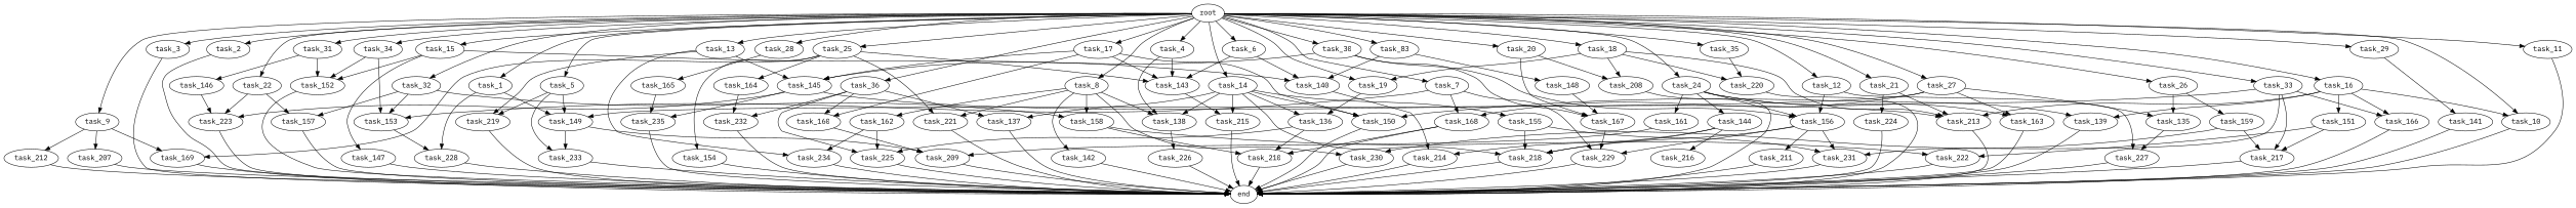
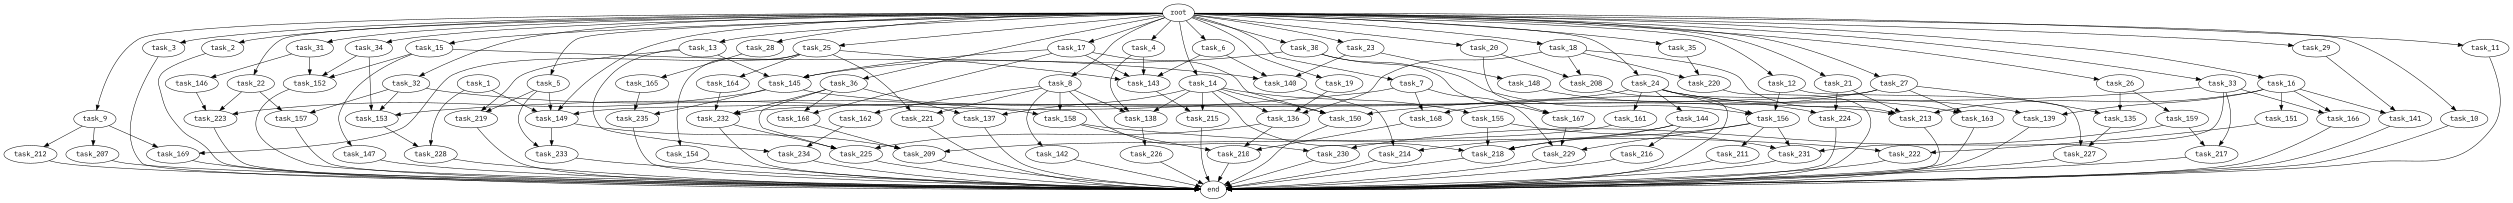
  digraph {
    fontname="IBM Plex Mono"
    node [fontname="IBM Plex Mono"]
    edge [fontname="IBM Plex Mono"]
    task_162
    task_225
    task_234
    end
    task_147
    task_221
    task_140
    task_214
    task_15
    task_152
    task_145
    task_213
    task_223
    task_235
    task_229
    task_161
    task_209
    task_9
    task_169
    task_212
    task_207
    task_163
    task_215
    task_4
    task_138
    task_143
    task_226
    task_136
    task_210
    task_166
    task_13
    task_219
    task_14
    task_150
    task_155
    task_218
    task_137
    task_231
    task_32
    task_158
    task_157
    task_153
    task_222
    task_228
    task_3
    task_159
    task_217
    task_230
    task_5
    task_149
    task_233
    task_156
    task_211
    task_20
    task_208
    task_167
    task_224
    task_22
    task_26
    task_135
    task_227
    task_28
    task_165
    task_148
    task_2
    task_7
    task_168
    task_25
    task_154
    task_164
    task_232
    task_36
    task_160
    task_31
    task_146
    task_1
-   task_23 [label=task_83]
+   task_23
    task_139
    task_141
    task_29
    task_220
    task_24
    task_144
    task_216
    task_18
    task_19
    task_21
    task_16
    task_151
    task_30
    task_17
    task_8
    task_142
    task_12
    task_34
    root
    task_10
    task_27
    task_6
    task_35
    task_33
    task_11
-   task_162 -> task_225
+   task_232 -> task_225
    task_162 -> task_234
    task_225 -> end
    task_234 -> end
    task_147 -> end
    task_221 -> end
    task_140 -> task_214
    task_214 -> end
    task_15 -> task_147
    task_15 -> task_140
    task_15 -> task_152
    task_152 -> end
    task_145 -> task_213
    task_145 -> task_223
    task_145 -> task_235
    task_213 -> end
    task_223 -> end
    task_235 -> end
    task_229 -> end
    task_161 -> task_209
    task_209 -> end
    task_9 -> task_169
    task_9 -> task_212
    task_9 -> task_207
    task_169 -> end
    task_212 -> end
    task_207 -> end
    task_163 -> end
    task_215 -> end
    task_4 -> task_138
    task_4 -> task_143
    task_138 -> task_226
    task_143 -> task_215
    task_226 -> end
    task_136 -> task_225
    task_136 -> task_210
    task_210 -> end
    task_166 -> end
    task_13 -> task_234
    task_13 -> task_145
    task_13 -> task_219
    task_219 -> end
    task_14 -> task_215
    task_14 -> task_138
    task_14 -> task_136
    task_14 -> task_150
    task_14 -> task_155
    task_14 -> task_218
    task_14 -> task_137
    task_150 -> end
    task_155 -> task_218
    task_155 -> task_231
    task_218 -> end
    task_137 -> end
    task_231 -> end
    task_32 -> task_158
    task_32 -> task_157
    task_32 -> task_153
    task_158 -> task_210
    task_158 -> task_222
    task_157 -> end
    task_153 -> task_228
    task_222 -> end
    task_228 -> end
    task_3 -> end
    task_159 -> task_217
    task_159 -> task_230
    task_217 -> end
    task_230 -> end
    task_5 -> task_219
    task_5 -> task_149
    task_5 -> task_233
    task_149 -> task_209
    task_149 -> task_233
    task_233 -> end
    task_156 -> task_229
    task_156 -> task_218
    task_156 -> task_231
    task_156 -> task_211
    task_211 -> end
    task_20 -> task_208
    task_20 -> task_167
    task_208 -> end
    task_167 -> task_229
    task_224 -> end
    task_22 -> task_223
    task_22 -> task_157
    task_26 -> task_159
    task_26 -> task_135
    task_135 -> task_227
    task_227 -> end
    task_28 -> task_165
    task_165 -> task_235
-   task_148 -> task_167
+   task_148 -> task_224
    task_2 -> end
    task_7 -> task_229
    task_7 -> task_153
    task_7 -> task_168
    task_168 -> task_210
    task_25 -> task_221
    task_25 -> task_169
    task_25 -> task_143
    task_25 -> task_154
    task_25 -> task_164
    task_154 -> end
    task_164 -> task_232
    task_232 -> end
    task_36 -> task_225
    task_36 -> task_137
    task_36 -> task_232
    task_36 -> task_160
    task_160 -> task_209
    task_31 -> task_152
    task_31 -> task_146
    task_146 -> task_223
    task_1 -> task_228
    task_1 -> task_149
    task_23 -> task_140
    task_23 -> task_148
    task_139 -> end
    task_141 -> end
    task_29 -> task_141
    task_220 -> end
    task_24 -> task_161
    task_24 -> task_163
    task_24 -> task_156
+   task_24 -> task_232
    task_24 -> task_139
    task_24 -> task_144
    task_144 -> task_214
    task_144 -> task_218
    task_144 -> task_216
-   task_168 -> end
+   task_216 -> end
    task_18 -> task_213
-   task_18 -> task_19
+   task_18 -> task_136
    task_18 -> task_208
    task_18 -> task_220
    task_19 -> task_136
    task_21 -> task_213
    task_21 -> task_224
    task_16 -> task_213
    task_16 -> task_166
    task_16 -> task_139
-   task_16 -> task_10
+   task_16 -> task_141
    task_16 -> task_151
    task_151 -> task_222
-   task_151 -> task_217
    task_30 -> task_145
    task_30 -> task_156
    task_30 -> task_167
    task_17 -> task_145
    task_17 -> task_143
    task_17 -> task_150
    task_17 -> task_160
    task_8 -> task_162
    task_8 -> task_221
    task_8 -> task_138
    task_8 -> task_158
    task_8 -> task_230
    task_8 -> task_142
    task_142 -> end
    task_12 -> task_156
    task_12 -> task_227
    task_34 -> task_152
    task_34 -> task_153
    root -> task_15
    root -> task_9
    root -> task_4
    root -> task_13
    root -> task_14
    root -> task_32
    root -> task_3
    root -> task_5
    root -> task_20
    root -> task_22
    root -> task_26
    root -> task_28
    root -> task_2
    root -> task_7
    root -> task_25
    root -> task_36
    root -> task_31
-   root -> task_1
+   root -> task_149
    root -> task_23
    root -> task_29
    root -> task_24
    root -> task_18
    root -> task_19
    root -> task_21
    root -> task_16
    root -> task_30
    root -> task_17
    root -> task_8
    root -> task_12
    root -> task_34
    root -> task_10
    root -> task_27
    root -> task_6
    root -> task_35
    root -> task_33
    root -> task_11
    task_10 -> end
    task_27 -> task_163
    task_27 -> task_149
    task_27 -> task_135
    task_27 -> task_168
    task_6 -> task_140
    task_6 -> task_143
    task_35 -> task_220
    task_33 -> task_166
    task_33 -> task_150
    task_33 -> task_231
    task_33 -> task_217
    task_11 -> end
  }
